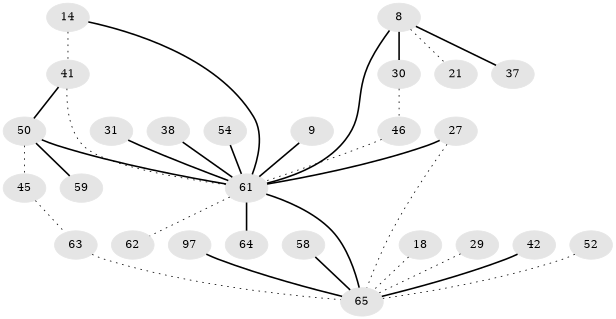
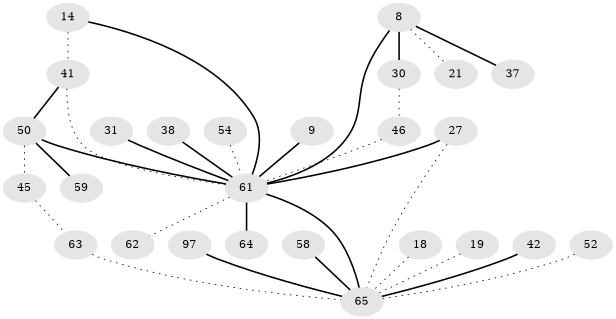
  graph {
    node [color=gray90 style=filled]
    edge [style=bold]
    8
    21
    30
    37
    61 [super="+23+32+39+49+56"]
    46 [super="+33"]
    65 [super="+7+28+43+55"]
    62
    64 [super="+60"]
    9
    14 [super="+11"]
    41
    50 [super="+3+4"]
    18
-   19 [label=29]
+   19
    27
    31
    38
    45
    59
    42
    63 [super="+40+26"]
    52 [super="+25+47"]
    54
    n25 [label=97 super="+53"]
    58
    8 -- 21 [style=dotted]
    8 -- 30
    8 -- 37
    8 -- 61 [weight=2]
    30 -- 46 [style=dotted]
    61 -- 65
    61 -- 62 [style=dotted]
    61 -- 64 [weight=2]
    46 -- 61 [style=dotted weight=3]
    9 -- 61
    14 -- 61
    14 -- 41 [style=dotted weight=2]
    41 -- 61 [style=dotted]
    41 -- 50
    50 -- 61 [weight=4]
    50 -- 45 [style=dotted weight=4]
    50 -- 59
    18 -- 65 [style=dotted]
    19 -- 65 [style=dotted]
    27 -- 61
    27 -- 65 [style=dotted]
    31 -- 61
    38 -- 61
    45 -- 63 [style=dotted]
    42 -- 65
    63 -- 65 [style=dotted weight=4]
    52 -- 65 [style=dotted weight=3]
-   54 -- 61
+   54 -- 61 [style=dotted]
    n25 -- 65
    58 -- 65
  }
